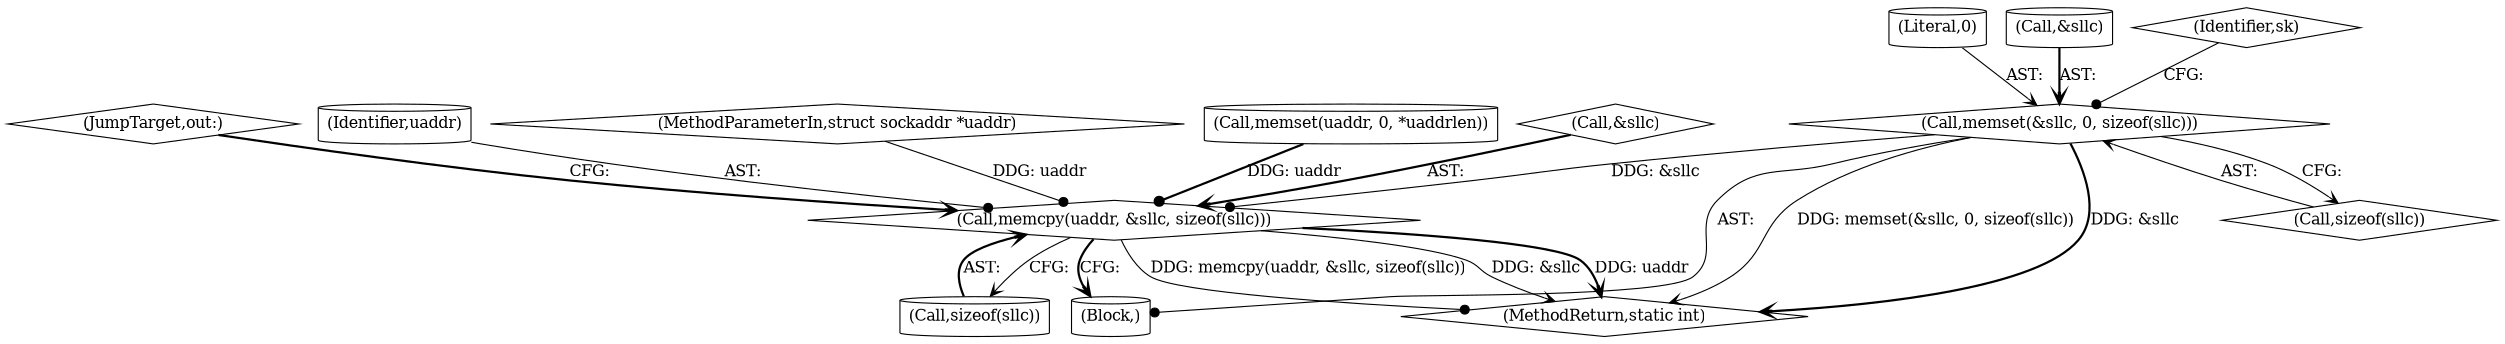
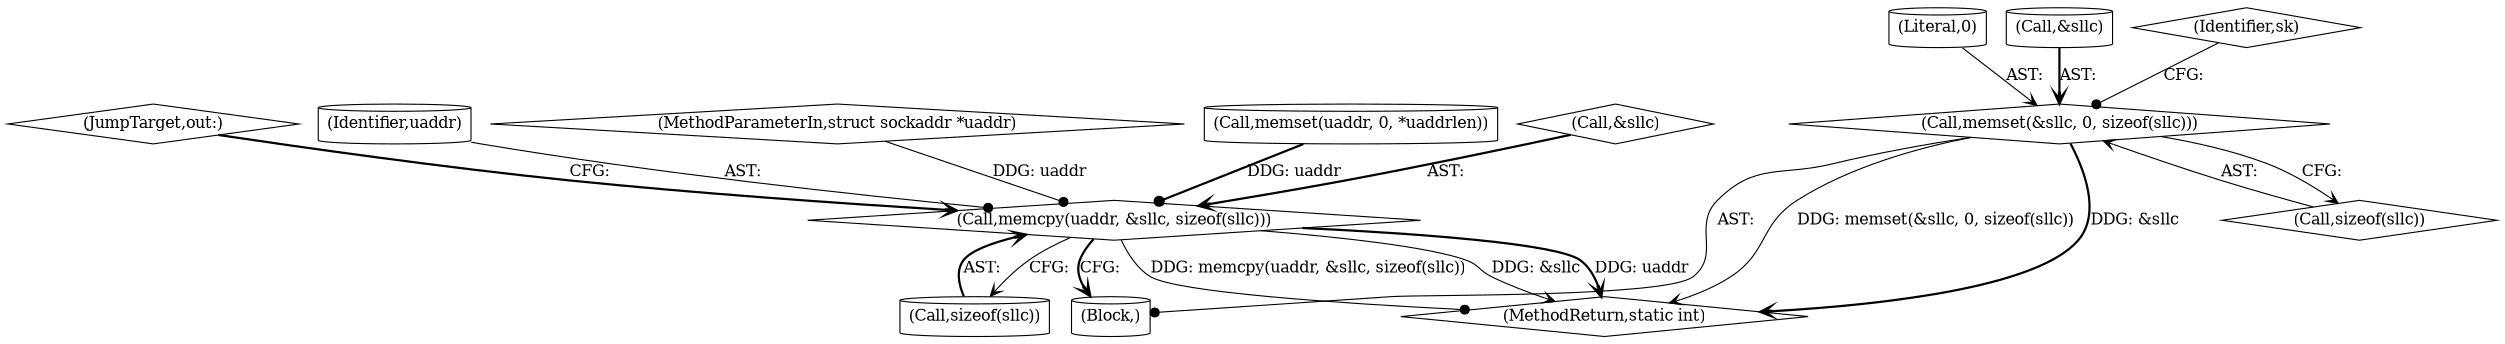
  digraph {
    node [shape=diamond]
    edge [arrowhead=vee style=solid]
    n1 [label="(Call,memset(&sllc, 0, sizeof(sllc)))"]
    n2 [label="(Call,memcpy(uaddr, &sllc, sizeof(sllc)))"]
    n3 [label="(Block,)" shape=cylinder]
    n4 [label="(MethodReturn,static int)"]
    n5 [label="(Call,sizeof(sllc))"]
    n6 [label="(Call,sizeof(sllc))" shape=cylinder]
    n7 [label="(JumpTarget,out:)"]
    n8 [label="(Literal,0)" shape=cylinder]
    n9 [label="(Call,&sllc)" shape=cylinder]
    n10 [label="(Identifier,uaddr)" shape=cylinder]
    n11 [label="(Identifier,sk)"]
    n12 [label="(MethodParameterIn,struct sockaddr *uaddr)"]
    n13 [label="(Call,memset(uaddr, 0, *uaddrlen))" shape=cylinder]
    n14 [label="(Call,&sllc)"]
-   n1 -> n2 [arrowhead=dot label="DDG: &sllc"]
    n1 -> n3 [arrowhead=dot label="AST: "]
    n1 -> n4 [label="DDG: &sllc" style=bold]
    n1 -> n4 [label="DDG: memset(&sllc, 0, sizeof(sllc))"]
    n1 -> n5 [label="CFG: "]
    n2 -> n3 [label="CFG: " style=bold]
    n2 -> n4 [arrowhead=dot label="DDG: memcpy(uaddr, &sllc, sizeof(sllc))"]
    n2 -> n4 [label="DDG: &sllc"]
    n2 -> n4 [label="DDG: uaddr" style=bold]
    n2 -> n6 [label="CFG: "]
    n5 -> n1 [label="AST: "]
    n6 -> n2 [label="AST: " style=bold]
    n7 -> n2 [label="CFG: " style=bold]
    n8 -> n1 [label="AST: "]
    n9 -> n1 [label="AST: " style=bold]
    n10 -> n2 [arrowhead=dot label="AST: "]
    n11 -> n1 [arrowhead=dot label="CFG: "]
    n12 -> n2 [arrowhead=dot label="DDG: uaddr"]
    n13 -> n2 [arrowhead=dot label="DDG: uaddr" style=bold]
    n14 -> n2 [label="AST: " style=bold]
  }
